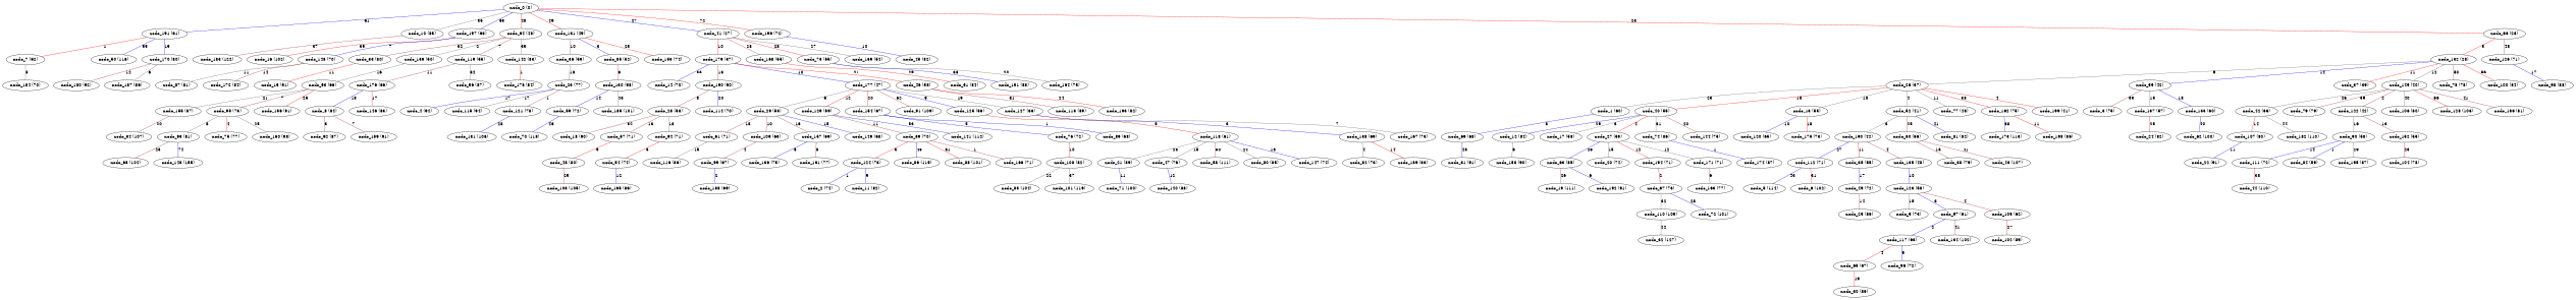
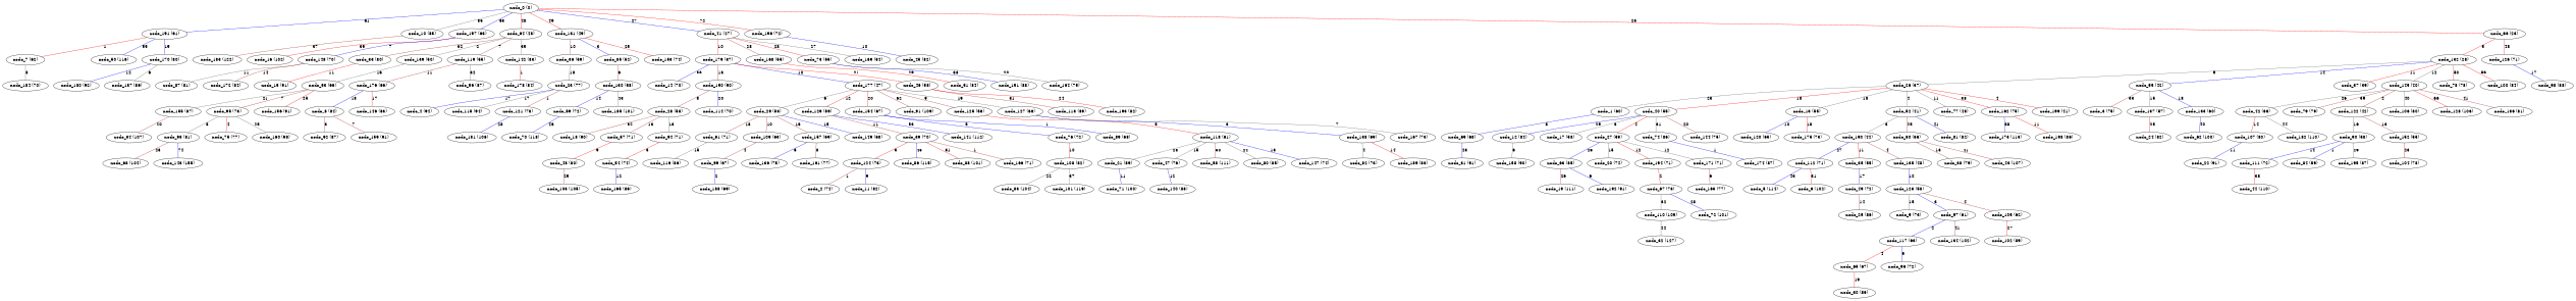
  graph {
    edge [color=blue weight=11]
    "nodo_26 (37)"
    "nodo_1 (60)"
    "nodo_40 (55)"
    "nodo_13 (55)"
    "nodo_52 (41)"
    "nodo_77 (48)"
    "nodo_162 (75)"
    "nodo_199 (41)"
    "nodo_69 (68)"
    "nodo_12 (84)"
    "nodo_17 (58)"
    "nodo_27 (59)"
    "nodo_74 (86)"
    "nodo_144 (75)"
    "nodo_120 (65)"
    "nodo_175 (73)"
    "nodo_190 (44)"
    "nodo_60 (66)"
    "nodo_81 (82)"
    "nodo_173 (113)"
    "nodo_198 (86)"
    "nodo_31 (91)"
    "nodo_124 (73)"
    "nodo_2 (74)"
    "nodo_11 (82)"
    "nodo_55 (42)"
    "nodo_3 (75)"
    "nodo_137 (57)"
    "nodo_133 (60)"
    "nodo_24 (82)"
    "nodo_62 (100)"
    "nodo_23 (77)"
    "nodo_4 (94)"
    "nodo_115 (94)"
    "nodo_121 (78)"
    "nodo_181 (106)"
    "nodo_112 (71)"
    "nodo_5 (114)"
    "nodo_6 (102)"
    "nodo_191 (61)"
    "nodo_7 (62)"
    "nodo_50 (116)"
    "nodo_170 (80)"
    "nodo_184 (70)"
    "nodo_180 (92)"
    "nodo_187 (86)"
    "nodo_176 (66)"
    "nodo_8 (84)"
    "nodo_146 (83)"
    "nodo_92 (87)"
    "nodo_159 (91)"
    "nodo_123 (58)"
    "nodo_9 (73)"
    "nodo_97 (61)"
    "nodo_105 (62)"
    "nodo_117 (63)"
    "nodo_134 (102)"
    "nodo_102 (89)"
    "nodo_0 (0)"
    "nodo_10 (85)"
    "nodo_197 (63)"
    "nodo_64 (48)"
    "nodo_131 (49)"
    "nodo_41 (27)"
    "nodo_196 (72)"
    "nodo_66 (23)"
    "nodo_183 (122)"
    "nodo_16 (102)"
    "nodo_148 (70)"
    "nodo_33 (80)"
    "nodo_139 (50)"
    "nodo_119 (55)"
    "nodo_142 (83)"
    "nodo_36 (59)"
    "nodo_85 (52)"
    "nodo_153 (74)"
    "nodo_179 (37)"
    "nodo_168 (55)"
    "nodo_73 (55)"
    "nodo_169 (54)"
    "nodo_45 (82)"
    "nodo_132 (28)"
    "nodo_126 (71)"
    "nodo_158 (90)"
    "nodo_63 (85)"
    "nodo_20 (74)"
    "nodo_194 (71)"
    "nodo_171 (71)"
    "nodo_174 (87)"
    "nodo_14 (70)"
    "nodo_150 (50)"
    "nodo_177 (47)"
    "nodo_46 (58)"
    "nodo_28 (58)"
    "nodo_114 (70)"
    "nodo_29 (53)"
    "nodo_129 (59)"
    "nodo_154 (67)"
    "nodo_91 (109)"
    "nodo_125 (56)"
    "nodo_127 (66)"
    "nodo_113 (89)"
    "nodo_193 (82)"
    "nodo_15 (91)"
    "nodo_87 (81)"
    "nodo_172 (84)"
    "nodo_18 (90)"
    "nodo_57 (71)"
    "nodo_94 (71)"
    "nodo_48 (80)"
    "nodo_54 (74)"
    "nodo_19 (111)"
    "nodo_192 (91)"
    "nodo_67 (73)"
    "nodo_163 (77)"
    "nodo_118 (61)"
    "nodo_21 (89)"
    "nodo_47 (76)"
    "nodo_58 (111)"
    "nodo_80 (85)"
    "nodo_147 (74)"
    "nodo_71 (100)"
    "nodo_140 (88)"
    "nodo_107 (80)"
    "nodo_22 (91)"
    "nodo_49 (72)"
    "nodo_25 (86)"
    "nodo_37 (39)"
    "nodo_145 (40)"
    "nodo_78 (78)"
    "nodo_100 (84)"
    "nodo_42 (66)"
    "nodo_79 (79)"
    "nodo_122 (42)"
    "nodo_106 (80)"
    "nodo_128 (106)"
    "nodo_186 (81)"
    "nodo_61 (71)"
    "nodo_109 (63)"
    "nodo_157 (69)"
    "nodo_149 (68)"
    "nodo_39 (70)"
    "nodo_141 (112)"
    "nodo_76 (72)"
    "nodo_89 (68)"
    "nodo_138 (69)"
    "nodo_167 (73)"
    "nodo_116 (86)"
    "nodo_99 (67)"
    "nodo_136 (75)"
    "nodo_161 (77)"
    "nodo_65 (67)"
    "nodo_30 (86)"
    "nodo_110 (105)"
    "nodo_32 (127)"
    "nodo_53 (66)"
    "nodo_56 (87)"
    "nodo_178 (84)"
    "nodo_155 (87)"
    "nodo_34 (107)"
    "nodo_35 (55)"
    "nodo_135 (48)"
    "nodo_130 (58)"
    "nodo_38 (79)"
    "nodo_43 (107)"
    "nodo_86 (115)"
    "nodo_88 (101)"
    "nodo_166 (71)"
    "nodo_51 (84)"
    "nodo_151 (88)"
    "nodo_164 (75)"
    "nodo_182 (110)"
    "nodo_90 (58)"
    "nodo_152 (55)"
    "nodo_111 (72)"
    "nodo_44 (110)"
    "nodo_103 (105)"
    "nodo_95 (73)"
    "nodo_156 (91)"
    "nodo_93 (81)"
    "nodo_75 (77)"
    "nodo_160 (98)"
    "nodo_165 (86)"
    "nodo_59 (72)"
    "nodo_185 (101)"
    "nodo_70 (118)"
    "nodo_96 (72)"
    "nodo_98 (88)"
    "nodo_72 (101)"
    "nodo_68 (104)"
    "nodo_143 (155)"
    "nodo_108 (82)"
    "nodo_83 (104)"
    "nodo_101 (119)"
    "nodo_82 (73)"
    "nodo_189 (83)"
    "nodo_84 (59)"
    "nodo_195 (87)"
    "nodo_104 (78)"
    "nodo_188 (69)"
    "nodo_26 (37)" -- "nodo_1 (60)" [color=gray40 label=23 weight=23]
    "nodo_26 (37)" -- "nodo_40 (55)" [color=red label=18 weight=18]
    "nodo_26 (37)" -- "nodo_13 (55)" [color=gray40 label=18 weight=18]
    "nodo_26 (37)" -- "nodo_52 (41)" [color=gray40 label=4 weight=4]
    "nodo_26 (37)" -- "nodo_77 (48)" [color=gray40 label=11]
    "nodo_26 (37)" -- "nodo_162 (75)" [color=red label=38 weight=38]
    "nodo_26 (37)" -- "nodo_199 (41)" [color=red label=4 weight=4]
    "nodo_1 (60)" -- "nodo_69 (68)" [label=8 weight=8]
    "nodo_40 (55)" -- "nodo_12 (84)" [label=29 weight=29]
    "nodo_40 (55)" -- "nodo_17 (58)" [color=gray40 label=3 weight=3]
    "nodo_40 (55)" -- "nodo_27 (59)" [color=red label=4 weight=4]
    "nodo_40 (55)" -- "nodo_74 (86)" [color=gray40 label=31 weight=31]
    "nodo_40 (55)" -- "nodo_144 (75)" [color=brown label=20 weight=20]
    "nodo_13 (55)" -- "nodo_120 (65)" [label=10 weight=10]
    "nodo_13 (55)" -- "nodo_175 (73)" [color=red label=18 weight=18]
    "nodo_52 (41)" -- "nodo_190 (44)" [color=gray40 label=3 weight=3]
    "nodo_52 (41)" -- "nodo_60 (66)" [color=brown label=25 weight=25]
    "nodo_52 (41)" -- "nodo_81 (82)" [label=41 weight=41]
    "nodo_162 (75)" -- "nodo_173 (113)" [label=38 weight=38]
    "nodo_162 (75)" -- "nodo_198 (86)" [color=red label=11]
    "nodo_69 (68)" -- "nodo_31 (91)" [label=23 weight=23]
    "nodo_12 (84)" -- "nodo_158 (90)" [color=gray40 label=6 weight=6]
    "nodo_27 (59)" -- "nodo_63 (85)" [label=26 weight=26]
    "nodo_27 (59)" -- "nodo_20 (74)" [color=gray40 label=15 weight=15]
    "nodo_27 (59)" -- "nodo_194 (71)" [color=red label=12 weight=12]
    "nodo_27 (59)" -- "nodo_171 (71)" [color=gray40 label=12 weight=12]
    "nodo_74 (86)" -- "nodo_174 (87)" [label=1 weight=1]
    "nodo_190 (44)" -- "nodo_112 (71)" [label=27 weight=27]
    "nodo_190 (44)" -- "nodo_35 (55)" [color=red label=11]
    "nodo_190 (44)" -- "nodo_135 (48)" [color=brown label=4 weight=4]
    "nodo_60 (66)" -- "nodo_38 (79)" [color=brown label=13 weight=13]
    "nodo_60 (66)" -- "nodo_43 (107)" [color=brown label=41 weight=41]
-   "nodo_124 (73)" -- "nodo_2 (74)" [label=1 weight=1]
+   "nodo_124 (73)" -- "nodo_2 (74)" [color=brown label=1 weight=1]
    "nodo_124 (73)" -- "nodo_11 (82)" [label=9 weight=9]
    "nodo_55 (42)" -- "nodo_3 (75)" [color=brown label=33 weight=33]
    "nodo_55 (42)" -- "nodo_137 (57)" [color=gray40 label=15 weight=15]
    "nodo_55 (42)" -- "nodo_133 (60)" [label=18 weight=18]
    "nodo_137 (57)" -- "nodo_24 (82)" [color=red label=25 weight=25]
    "nodo_133 (60)" -- "nodo_62 (100)" [label=40 weight=40]
    "nodo_23 (77)" -- "nodo_4 (94)" [label=17 weight=17]
    "nodo_23 (77)" -- "nodo_115 (94)" [color=gray40 label=17 weight=17]
    "nodo_23 (77)" -- "nodo_121 (78)" [color=brown label=1 weight=1]
    "nodo_121 (78)" -- "nodo_181 (106)" [label=28 weight=28]
    "nodo_112 (71)" -- "nodo_5 (114)" [label=43 weight=43]
    "nodo_112 (71)" -- "nodo_6 (102)" [color=red label=31 weight=31]
    "nodo_191 (61)" -- "nodo_7 (62)" [color=red label=1 weight=1]
    "nodo_191 (61)" -- "nodo_50 (116)" [label=55 weight=55]
    "nodo_191 (61)" -- "nodo_170 (80)" [label=19 weight=19]
    "nodo_7 (62)" -- "nodo_184 (70)" [color=gray40 label=8 weight=8]
-   "nodo_170 (80)" -- "nodo_180 (92)" [color=brown label=12 weight=12]
+   "nodo_170 (80)" -- "nodo_180 (92)" [label=12 weight=12]
    "nodo_170 (80)" -- "nodo_187 (86)" [color=gray40 label=6 weight=6]
    "nodo_176 (66)" -- "nodo_8 (84)" [label=18 weight=18]
    "nodo_176 (66)" -- "nodo_146 (83)" [color=red label=17 weight=17]
    "nodo_8 (84)" -- "nodo_92 (87)" [color=brown label=3 weight=3]
    "nodo_8 (84)" -- "nodo_159 (91)" [color=brown label=7 weight=7]
    "nodo_123 (58)" -- "nodo_9 (73)" [color=gray40 label=15 weight=15]
    "nodo_123 (58)" -- "nodo_97 (61)" [label=3 weight=3]
    "nodo_123 (58)" -- "nodo_105 (62)" [color=brown label=4 weight=4]
    "nodo_97 (61)" -- "nodo_117 (63)" [label=2 weight=2]
    "nodo_97 (61)" -- "nodo_134 (102)" [color=brown label=41 weight=41]
    "nodo_105 (62)" -- "nodo_102 (89)" [color=red label=27 weight=27]
    "nodo_117 (63)" -- "nodo_65 (67)" [color=red label=4 weight=4]
    "nodo_117 (63)" -- "nodo_96 (72)" [label=9 weight=9]
    "nodo_0 (0)" -- "nodo_191 (61)" [label=61 weight=61]
    "nodo_0 (0)" -- "nodo_10 (85)" [color=gray40 label=85 weight=85]
    "nodo_0 (0)" -- "nodo_197 (63)" [label=63 weight=63]
    "nodo_0 (0)" -- "nodo_64 (48)" [color=red label=48 weight=48]
    "nodo_0 (0)" -- "nodo_131 (49)" [color=red label=49 weight=49]
    "nodo_0 (0)" -- "nodo_41 (27)" [label=27 weight=27]
    "nodo_0 (0)" -- "nodo_196 (72)" [color=red label=72 weight=72]
    "nodo_0 (0)" -- "nodo_66 (23)" [color=red label=23 weight=23]
    "nodo_10 (85)" -- "nodo_183 (122)" [color=brown label=37 weight=37]
    "nodo_197 (63)" -- "nodo_16 (102)" [color=red label=39 weight=39]
    "nodo_197 (63)" -- "nodo_148 (70)" [label=7 weight=7]
    "nodo_64 (48)" -- "nodo_33 (80)" [color=brown label=32 weight=32]
    "nodo_64 (48)" -- "nodo_139 (50)" [color=gray40 label=2 weight=2]
    "nodo_64 (48)" -- "nodo_119 (55)" [color=brown label=7 weight=7]
    "nodo_64 (48)" -- "nodo_142 (83)" [color=gray40 label=35 weight=35]
    "nodo_131 (49)" -- "nodo_36 (59)" [color=brown label=10 weight=10]
    "nodo_131 (49)" -- "nodo_85 (52)" [label=3 weight=3]
    "nodo_131 (49)" -- "nodo_153 (74)" [color=red label=25 weight=25]
    "nodo_41 (27)" -- "nodo_179 (37)" [color=red label=10 weight=10]
    "nodo_41 (27)" -- "nodo_168 (55)" [color=brown label=28 weight=28]
    "nodo_41 (27)" -- "nodo_73 (55)" [color=red label=28 weight=28]
    "nodo_41 (27)" -- "nodo_169 (54)" [color=gray40 label=27 weight=27]
    "nodo_196 (72)" -- "nodo_45 (82)" [label=10 weight=10]
    "nodo_66 (23)" -- "nodo_132 (28)" [color=red label=5 weight=5]
    "nodo_66 (23)" -- "nodo_126 (71)" [color=brown label=48 weight=48]
    "nodo_148 (70)" -- "nodo_87 (81)" [color=gray40 label=11]
    "nodo_148 (70)" -- "nodo_172 (84)" [color=brown label=14 weight=14]
    "nodo_33 (80)" -- "nodo_15 (91)" [color=red label=11]
    "nodo_139 (50)" -- "nodo_53 (66)" [color=gray40 label=16 weight=16]
    "nodo_119 (55)" -- "nodo_176 (66)" [color=brown label=11]
    "nodo_119 (55)" -- "nodo_56 (87)" [color=gray40 label=32 weight=32]
    "nodo_142 (83)" -- "nodo_178 (84)" [color=red label=1 weight=1]
    "nodo_36 (59)" -- "nodo_23 (77)" [color=gray40 label=18 weight=18]
    "nodo_85 (52)" -- "nodo_130 (58)" [color=brown label=6 weight=6]
    "nodo_179 (37)" -- "nodo_14 (70)" [label=33 weight=33]
    "nodo_179 (37)" -- "nodo_150 (50)" [color=brown label=13 weight=13]
    "nodo_179 (37)" -- "nodo_177 (47)" [label=10 weight=10]
    "nodo_179 (37)" -- "nodo_46 (58)" [color=red label=21 weight=21]
    "nodo_168 (55)" -- "nodo_51 (84)" [color=red label=29 weight=29]
    "nodo_73 (55)" -- "nodo_151 (88)" [label=33 weight=33]
    "nodo_73 (55)" -- "nodo_164 (75)" [color=gray40 label=20 weight=20]
    "nodo_132 (28)" -- "nodo_26 (37)" [color=gray40 label=9 weight=9]
    "nodo_132 (28)" -- "nodo_55 (42)" [label=14 weight=14]
    "nodo_132 (28)" -- "nodo_37 (39)" [color=red label=11]
    "nodo_132 (28)" -- "nodo_145 (40)" [color=gray40 label=12 weight=12]
    "nodo_132 (28)" -- "nodo_78 (78)" [color=brown label=50 weight=50]
    "nodo_132 (28)" -- "nodo_100 (84)" [color=red label=56 weight=56]
    "nodo_126 (71)" -- "nodo_98 (88)" [label=17 weight=17]
    "nodo_63 (85)" -- "nodo_19 (111)" [color=brown label=26 weight=26]
    "nodo_63 (85)" -- "nodo_192 (91)" [label=6 weight=6]
    "nodo_194 (71)" -- "nodo_67 (73)" [color=red label=2 weight=2]
    "nodo_171 (71)" -- "nodo_163 (77)" [color=brown label=6 weight=6]
    "nodo_150 (50)" -- "nodo_28 (58)" [color=brown label=8 weight=8]
    "nodo_150 (50)" -- "nodo_114 (70)" [label=20 weight=20]
    "nodo_177 (47)" -- "nodo_29 (53)" [color=gray40 label=6 weight=6]
    "nodo_177 (47)" -- "nodo_129 (59)" [color=red label=12 weight=12]
    "nodo_177 (47)" -- "nodo_154 (67)" [color=red label=20 weight=20]
    "nodo_177 (47)" -- "nodo_91 (109)" [color=brown label=62 weight=62]
-   "nodo_177 (47)" -- "nodo_125 (56)" [label=9 weight=9]
+   "nodo_177 (47)" -- "nodo_125 (56)" [color=brown label=9 weight=9]
    "nodo_177 (47)" -- "nodo_127 (66)" [color=gray40 label=19 weight=19]
    "nodo_46 (58)" -- "nodo_113 (89)" [color=brown label=31 weight=31]
    "nodo_46 (58)" -- "nodo_193 (82)" [color=red label=24 weight=24]
    "nodo_28 (58)" -- "nodo_18 (90)" [color=brown label=32 weight=32]
    "nodo_28 (58)" -- "nodo_57 (71)" [color=brown label=13 weight=13]
    "nodo_28 (58)" -- "nodo_94 (71)" [color=gray40 label=13 weight=13]
    "nodo_29 (53)" -- "nodo_61 (71)" [color=brown label=18 weight=18]
    "nodo_29 (53)" -- "nodo_109 (63)" [color=brown label=10 weight=10]
    "nodo_29 (53)" -- "nodo_157 (69)" [color=brown label=16 weight=16]
    "nodo_29 (53)" -- "nodo_149 (68)" [label=15 weight=15]
    "nodo_129 (59)" -- "nodo_39 (70)" [color=brown label=11]
    "nodo_129 (59)" -- "nodo_141 (112)" [label=53 weight=53]
    "nodo_154 (67)" -- "nodo_76 (72)" [label=5 weight=5]
    "nodo_154 (67)" -- "nodo_89 (68)" [label=1 weight=1]
    "nodo_125 (56)" -- "nodo_118 (61)" [color=red label=5 weight=5]
    "nodo_127 (66)" -- "nodo_138 (69)" [label=3 weight=3]
    "nodo_127 (66)" -- "nodo_167 (73)" [color=gray40 label=7 weight=7]
    "nodo_57 (71)" -- "nodo_48 (80)" [color=red label=9 weight=9]
    "nodo_94 (71)" -- "nodo_54 (74)" [color=red label=3 weight=3]
    "nodo_48 (80)" -- "nodo_103 (105)" [color=brown label=25 weight=25]
    "nodo_54 (74)" -- "nodo_165 (86)" [label=12 weight=12]
    "nodo_67 (73)" -- "nodo_110 (105)" [color=gray40 label=32 weight=32]
    "nodo_67 (73)" -- "nodo_72 (101)" [label=28 weight=28]
    "nodo_118 (61)" -- "nodo_21 (89)" [color=gray40 label=28 weight=28]
    "nodo_118 (61)" -- "nodo_47 (76)" [color=gray40 label=15 weight=15]
    "nodo_118 (61)" -- "nodo_58 (111)" [color=brown label=50 weight=50]
    "nodo_118 (61)" -- "nodo_80 (85)" [color=gray40 label=24 weight=24]
    "nodo_118 (61)" -- "nodo_147 (74)" [label=13 weight=13]
    "nodo_21 (89)" -- "nodo_71 (100)" [label=11]
    "nodo_47 (76)" -- "nodo_140 (88)" [label=12 weight=12]
    "nodo_107 (80)" -- "nodo_22 (91)" [label=11]
    "nodo_49 (72)" -- "nodo_25 (86)" [color=brown label=14 weight=14]
    "nodo_145 (40)" -- "nodo_42 (66)" [color=gray40 label=26 weight=26]
    "nodo_145 (40)" -- "nodo_79 (79)" [color=brown label=39 weight=39]
    "nodo_145 (40)" -- "nodo_122 (42)" [color=brown label=2 weight=2]
    "nodo_145 (40)" -- "nodo_106 (80)" [color=gray40 label=40 weight=40]
    "nodo_145 (40)" -- "nodo_128 (106)" [color=red label=66 weight=66]
    "nodo_145 (40)" -- "nodo_186 (81)" [color=brown label=41 weight=41]
    "nodo_42 (66)" -- "nodo_107 (80)" [color=red label=14 weight=14]
    "nodo_42 (66)" -- "nodo_182 (110)" [color=gray40 label=44 weight=44]
    "nodo_122 (42)" -- "nodo_90 (58)" [color=gray40 label=16 weight=16]
    "nodo_122 (42)" -- "nodo_152 (55)" [color=brown label=13 weight=13]
    "nodo_61 (71)" -- "nodo_116 (86)" [color=gray40 label=15 weight=15]
    "nodo_109 (63)" -- "nodo_99 (67)" [color=brown label=4 weight=4]
    "nodo_157 (69)" -- "nodo_136 (75)" [label=6 weight=6]
    "nodo_157 (69)" -- "nodo_161 (77)" [color=brown label=8 weight=8]
    "nodo_39 (70)" -- "nodo_124 (73)" [color=red label=3 weight=3]
    "nodo_39 (70)" -- "nodo_86 (115)" [label=45 weight=45]
    "nodo_39 (70)" -- "nodo_88 (101)" [color=red label=31 weight=31]
    "nodo_39 (70)" -- "nodo_166 (71)" [color=brown label=1 weight=1]
    "nodo_76 (72)" -- "nodo_108 (82)" [color=red label=10 weight=10]
    "nodo_138 (69)" -- "nodo_82 (73)" [color=gray40 label=4 weight=4]
    "nodo_138 (69)" -- "nodo_189 (83)" [color=red label=14 weight=14]
    "nodo_99 (67)" -- "nodo_188 (69)" [label=2 weight=2]
    "nodo_65 (67)" -- "nodo_30 (86)" [color=red label=19 weight=19]
    "nodo_110 (105)" -- "nodo_32 (127)" [color=gray40 label=22 weight=22]
    "nodo_53 (66)" -- "nodo_155 (87)" [color=gray40 label=21 weight=21]
    "nodo_53 (66)" -- "nodo_95 (73)" [color=brown label=7 weight=7]
    "nodo_53 (66)" -- "nodo_156 (91)" [color=red label=25 weight=25]
    "nodo_155 (87)" -- "nodo_34 (107)" [color=brown label=20 weight=20]
    "nodo_35 (55)" -- "nodo_49 (72)" [label=17 weight=17]
    "nodo_135 (48)" -- "nodo_123 (58)" [label=10 weight=10]
    "nodo_130 (58)" -- "nodo_59 (72)" [label=14 weight=14]
    "nodo_130 (58)" -- "nodo_185 (101)" [color=gray40 label=43 weight=43]
    "nodo_90 (58)" -- "nodo_111 (72)" [label=14 weight=14]
    "nodo_90 (58)" -- "nodo_84 (59)" [label=1 weight=1]
    "nodo_90 (58)" -- "nodo_195 (87)" [color=gray40 label=29 weight=29]
    "nodo_152 (55)" -- "nodo_104 (78)" [color=red label=23 weight=23]
    "nodo_111 (72)" -- "nodo_44 (110)" [color=red label=38 weight=38]
    "nodo_95 (73)" -- "nodo_93 (81)" [color=gray40 label=8 weight=8]
    "nodo_95 (73)" -- "nodo_75 (77)" [color=red label=4 weight=4]
    "nodo_95 (73)" -- "nodo_160 (98)" [color=gray40 label=25 weight=25]
    "nodo_93 (81)" -- "nodo_68 (104)" [color=brown label=23 weight=23]
    "nodo_93 (81)" -- "nodo_143 (155)" [label=74 weight=74]
    "nodo_59 (72)" -- "nodo_70 (118)" [label=46 weight=46]
    "nodo_108 (82)" -- "nodo_83 (104)" [color=gray40 label=22 weight=22]
    "nodo_108 (82)" -- "nodo_101 (119)" [color=gray40 label=37 weight=37]
  }
